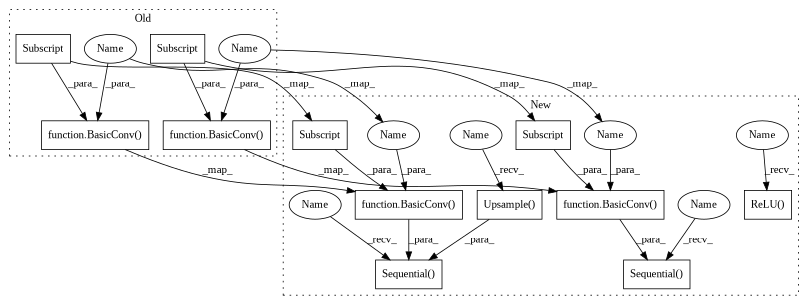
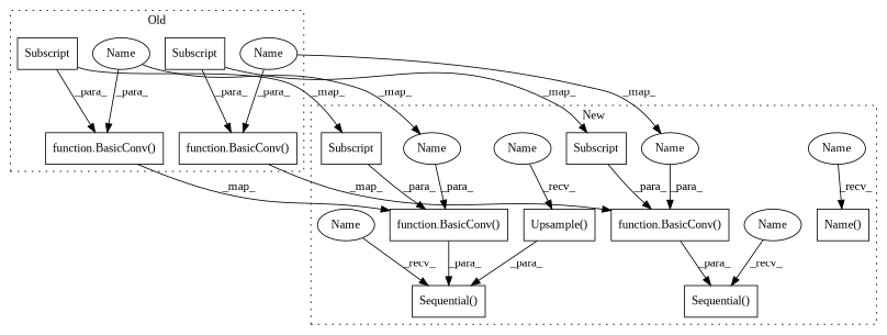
  digraph {
    fontname="Liberation Serif"
    node [a=75 l="11,0" s=535 shape=box fontname="Liberation Serif"]
    edge [fontname="Liberation Serif"]
    n1 [l="10,43" label="function.BasicConv()" s="404,438"]
    n2 [a=63 label=Subscript s="414,0"]
    n3 [l="10,27" label="function.BasicConv()" s="544,578"]
    n4 [a=63 label=Subscript s="554,0"]
    n5 [a=87 l=11 label=Name s=427 shape=ellipse]
    n6 [a=87 l=11 label=Name s=567 shape=ellipse]
    n7 [l="10,39" label="function.BasicConv()" s="448,482"]
    n8 [a=63 label=Subscript s="458,0"]
    n9 [l="27,15" label="Sequential()" s="421,578"]
    n10 [l=43 label="Upsample()"]
    n11 [l="27,15" label="Sequential()" s="615,752"]
    n12 [l="10,39" label="function.BasicConv()" s="679,713"]
    n13 [a=63 label=Subscript s="689,0"]
-   n14 [l=21 label="ReLU()" s=788]
+   n14 [l=21 label="Name()" s=788]
    n15 [a=87 l=11 label=Name s=702 shape=ellipse]
    n16 [a=87 l=11 label=Name s=471 shape=ellipse]
    n17 [a=87 l=2 label=Name s=615 shape=ellipse]
    n18 [a=87 l=2 label=Name s=788 shape=ellipse]
    n19 [a=87 l=2 label=Name s=421 shape=ellipse]
    n20 [a=87 l=2 label=Name shape=ellipse]
    subgraph cluster_1 {
      label=Old
      style=dotted
      n1
      n2
      n3
      n4
      n5
      n6
    }
    subgraph cluster_2 {
      label=New
      style=dotted
      n7
      n8
      n9
      n10
      n11
      n12
      n13
      n14
      n15
      n16
      n17
      n18
      n19
      n20
    }
    n1 -> n7 [label=_map_]
    n2 -> n1 [label=_para_]
    n2 -> n8 [label=_map_]
    n3 -> n12 [label=_map_]
    n4 -> n3 [label=_para_]
    n4 -> n13 [label=_map_]
    n5 -> n1 [label=_para_]
    n5 -> n16 [label=_map_]
    n6 -> n3 [label=_para_]
    n6 -> n15 [label=_map_]
    n7 -> n9 [label=_para_]
    n8 -> n7 [label=_para_]
    n10 -> n9 [label=_para_]
    n12 -> n11 [label=_para_]
    n13 -> n12 [label=_para_]
    n15 -> n12 [label=_para_]
    n16 -> n7 [label=_para_]
    n17 -> n11 [label=_recv_]
    n18 -> n14 [label=_recv_]
    n19 -> n9 [label=_recv_]
    n20 -> n10 [label=_recv_]
  }
